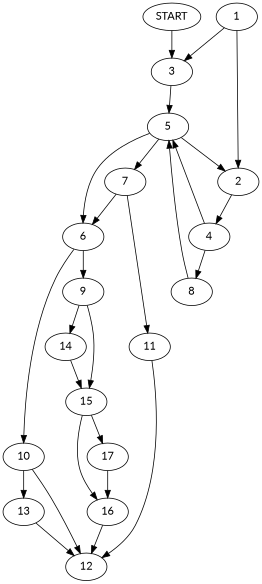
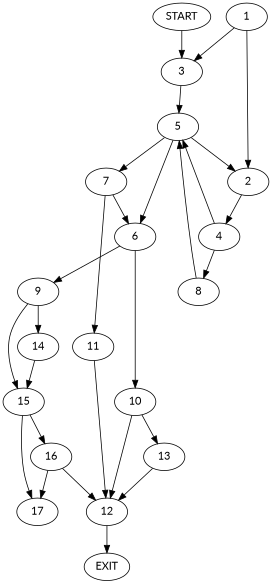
  digraph {
    fontname=Lato
    node [fontname=Lato]
    edge [fontname=Lato]
    n1 [label=START]
    3
    1
    2
+   n5 [label=EXIT]
    4
    5
    8
    6
    7
    9
    10
    11
    14
    15
    12
    13
    16
    17
    n1 -> 3
    3 -> 5
    1 -> 3
    1 -> 2
    2 -> 4
    4 -> 5
    4 -> 8
    5 -> 2
    5 -> 6
    5 -> 7
    8 -> 5
    6 -> 9
    6 -> 10
    7 -> 6
    7 -> 11
    9 -> 14
    9 -> 15
    10 -> 12
    10 -> 13
    11 -> 12
    14 -> 15
    15 -> 16
    15 -> 17
+   12 -> n5
    13 -> 12
    16 -> 12
-   17 -> 16
+   16 -> 17
  }
